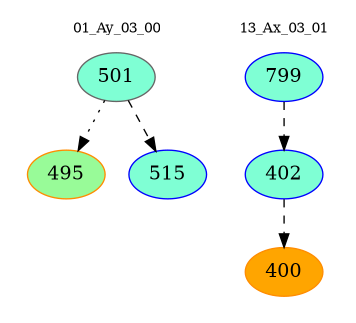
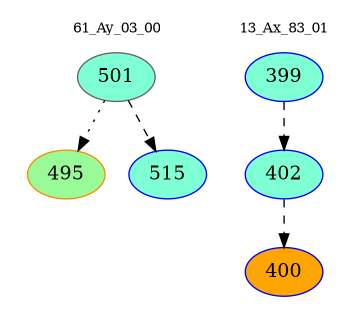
  digraph {
    node [color=blue fillcolor=aquamarine style=filled]
    edge [color=black style=dashed]
    n1 [color=gray40 label=501]
    n2 [color=darkorange fillcolor=palegreen label=495]
    n3 [label=515]
    n4 [label=402]
-   n5 [label=799]
-   n6 [color=darkorange fillcolor=orange label=400]
+   n5 [label=399]
+   n6 [fillcolor=orange label=400]
    subgraph cluster_1 {
      color=white
      fontsize=10
-     label="01_Ay_03_00"
+     label="61_Ay_03_00"
      n1
      n2
      n3
    }
    subgraph cluster_2 {
      color=white
      fontsize=10
-     label="13_Ax_03_01"
+     label="13_Ax_83_01"
      n4
      n5
      n6
    }
    n1 -> n2 [style=dotted]
    n1 -> n3
    n4 -> n6
    n5 -> n4
  }
